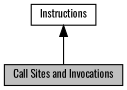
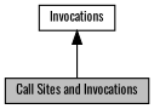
  digraph {
    rankdir=TB
    fontname=Oswald
    node [color=black fontname=Oswald fontsize=10 shape=box]
-   n1 [height=0.2 label=Instructions width=0.4]
+   n1 [height=0.2 label=Invocations width=0.4]
    n2 [fillcolor=grey75 fontcolor=black height=0.2 label="Call Sites and Invocations" style=filled width=0.4]
    n1 -> n2 [dir=back fontname=Oswald fontsize=10 labelfontname=Helvetica labelfontsize=10 shape=plaintext style=solid]
  }
